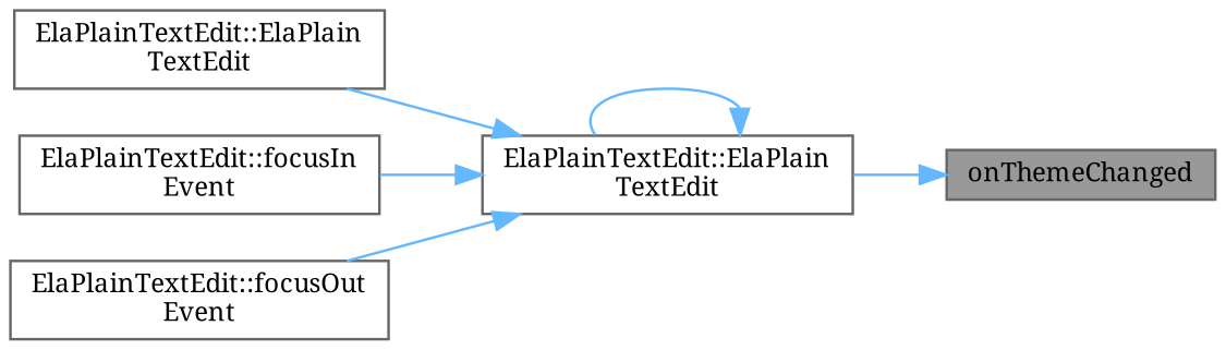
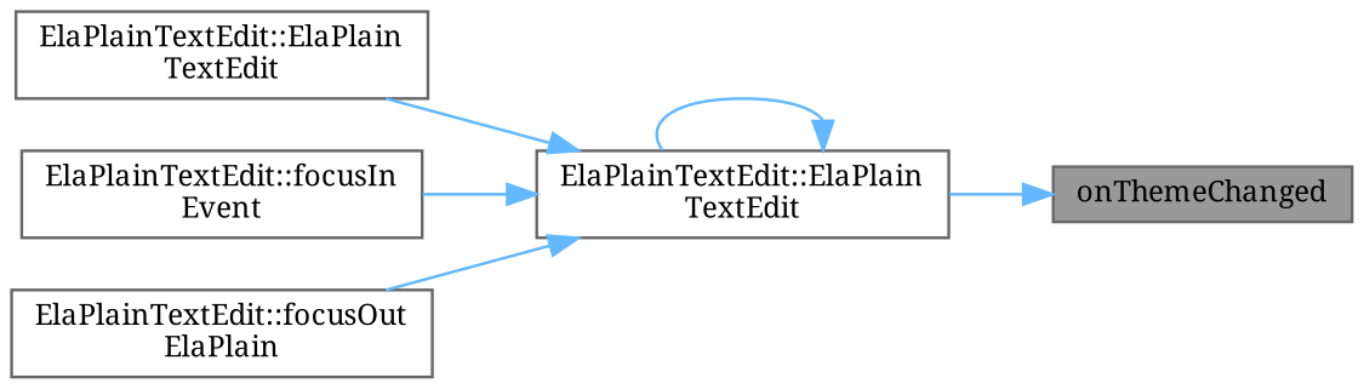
  digraph {
    rankdir=RL
    fontname="Noto Serif"
    node [color=grey40 fillcolor=white fontname="Noto Serif" fontsize=10 shape=box style=filled]
    edge [color=steelblue1 dir=back fontname="Noto Serif" fontsize=10 labelfontname=Helvetica labelfontsize=10 style=solid]
    n1 [color=gray40 fillcolor=grey60 fontcolor=black height=0.2 label=onThemeChanged width=0.4]
    n2 [height=0.2 label="ElaPlainTextEdit::ElaPlain\lTextEdit" width=0.4]
    n3 [height=0.2 label="ElaPlainTextEdit::ElaPlain\lTextEdit" width=0.4]
    n4 [height=0.2 label="ElaPlainTextEdit::focusIn\lEvent" width=0.4]
-   n5 [height=0.2 label="ElaPlainTextEdit::focusOut\lEvent" width=0.4]
+   n5 [height=0.2 label="ElaPlainTextEdit::focusOut\lElaPlain" width=0.4]
    n1 -> n2
    n2 -> n2
    n2 -> n3
    n2 -> n4
    n2 -> n5
  }
